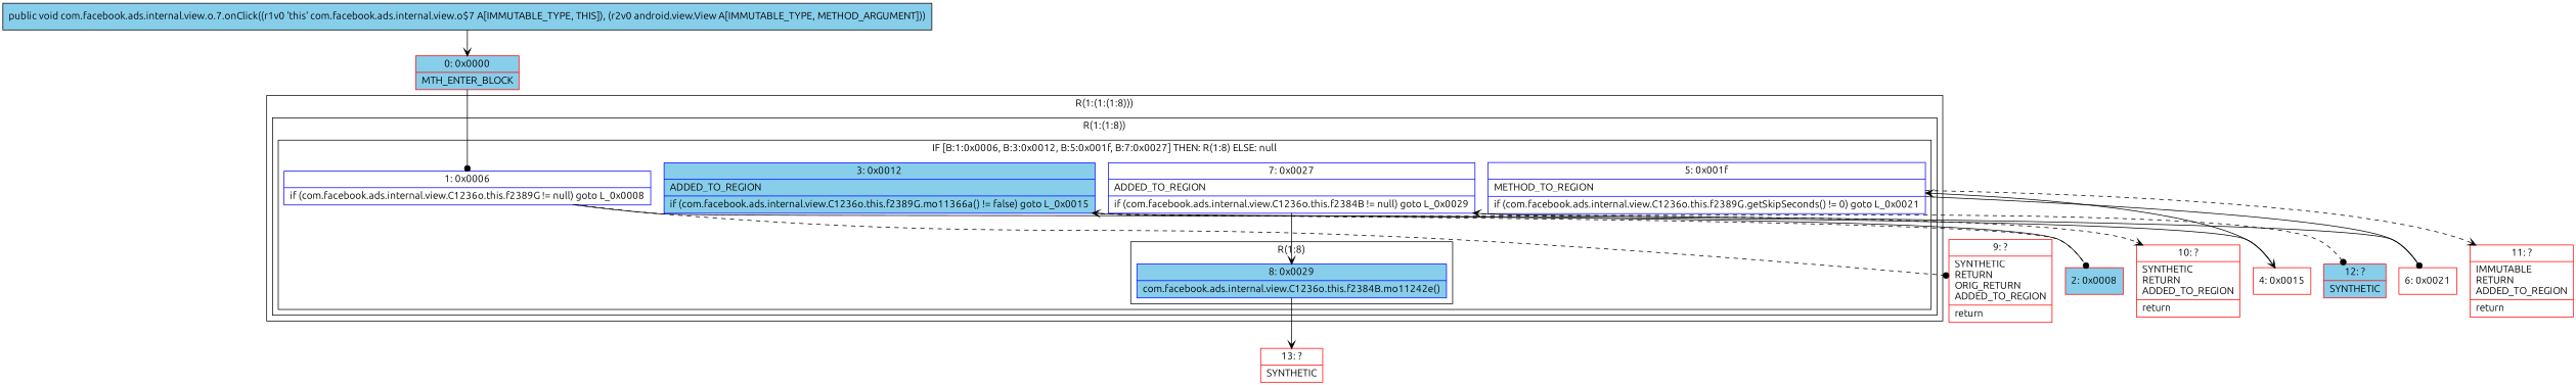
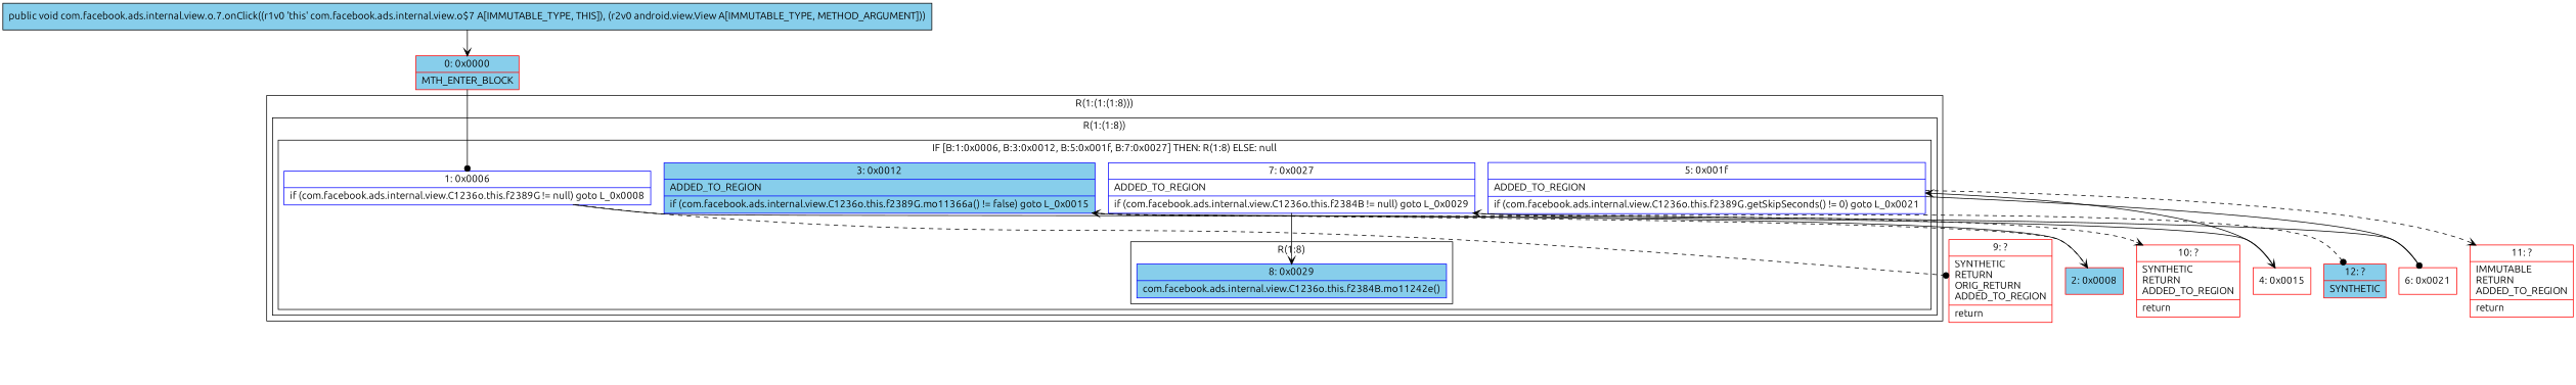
  digraph {
    fontname=Ubuntu
    node [color=red fillcolor=white fontname=Ubuntu shape=record style=filled]
    edge [arrowhead=vee fontname=Ubuntu]
    n1 [color=blue fillcolor=skyblue label="{8\:\ 0x0029|com.facebook.ads.internal.view.C1236o.this.f2384B.mo11242e()\l}"]
    n2 [color=blue label="{1\:\ 0x0006|if (com.facebook.ads.internal.view.C1236o.this.f2389G != null) goto L_0x0008\l}"]
    n3 [color=blue fillcolor=skyblue label="{3\:\ 0x0012|ADDED_TO_REGION\l|if (com.facebook.ads.internal.view.C1236o.this.f2389G.mo11366a() != false) goto L_0x0015\l}"]
-   n4 [color=blue label="{5\:\ 0x001f|METHOD_TO_REGION\l|if (com.facebook.ads.internal.view.C1236o.this.f2389G.getSkipSeconds() != 0) goto L_0x0021\l}"]
+   n4 [color=blue label="{5\:\ 0x001f|ADDED_TO_REGION\l|if (com.facebook.ads.internal.view.C1236o.this.f2389G.getSkipSeconds() != 0) goto L_0x0021\l}"]
    n5 [color=blue label="{7\:\ 0x0027|ADDED_TO_REGION\l|if (com.facebook.ads.internal.view.C1236o.this.f2384B != null) goto L_0x0029\l}"]
-   n6 [label="{13\:\ ?|SYNTHETIC\l}"]
    n7 [fillcolor=skyblue label="{2\:\ 0x0008}"]
    n8 [label="{9\:\ ?|SYNTHETIC\lRETURN\lORIG_RETURN\lADDED_TO_REGION\l|return\l}"]
    n9 [label="{4\:\ 0x0015}"]
    n10 [label="{10\:\ ?|SYNTHETIC\lRETURN\lADDED_TO_REGION\l|return\l}"]
    n11 [label="{6\:\ 0x0021}"]
    n12 [label="{11\:\ ?|IMMUTABLE\lRETURN\lADDED_TO_REGION\l|return\l}"]
    n13 [fillcolor=skyblue label="{12\:\ ?|SYNTHETIC\l}"]
    n14 [fillcolor=skyblue label="{0\:\ 0x0000|MTH_ENTER_BLOCK\l}"]
    n15 [fillcolor=skyblue label="{public void com.facebook.ads.internal.view.o.7.onClick((r1v0 'this' com.facebook.ads.internal.view.o$7 A[IMMUTABLE_TYPE, THIS]), (r2v0 android.view.View A[IMMUTABLE_TYPE, METHOD_ARGUMENT])) }" color=""]
    subgraph cluster_1 {
      label="R(1:(1:(1:8)))"
      subgraph cluster_2 {
        label="R(1:(1:8))"
        subgraph cluster_3 {
          label="IF [B:1:0x0006, B:3:0x0012, B:5:0x001f, B:7:0x0027] THEN: R(1:8) ELSE: null"
          n2
          n3
          n4
          n5
          subgraph cluster_4 {
            label="R(1:8)"
            n1
          }
        }
      }
    }
-   n1 -> n6
-   n2 -> n7 [arrowhead=dot]
+   n2 -> n7
    n2 -> n8 [arrowhead=dot style=dashed]
    n3 -> n9
    n3 -> n10 [style=dashed]
    n4 -> n11 [arrowhead=dot]
    n4 -> n12 [style=dashed]
    n5 -> n1
    n5 -> n13 [arrowhead=dot style=dashed]
    n7 -> n3 [style=dashed]
    n9 -> n4
    n11 -> n5
    n14 -> n2 [arrowhead=dot]
    n15 -> n14
  }
